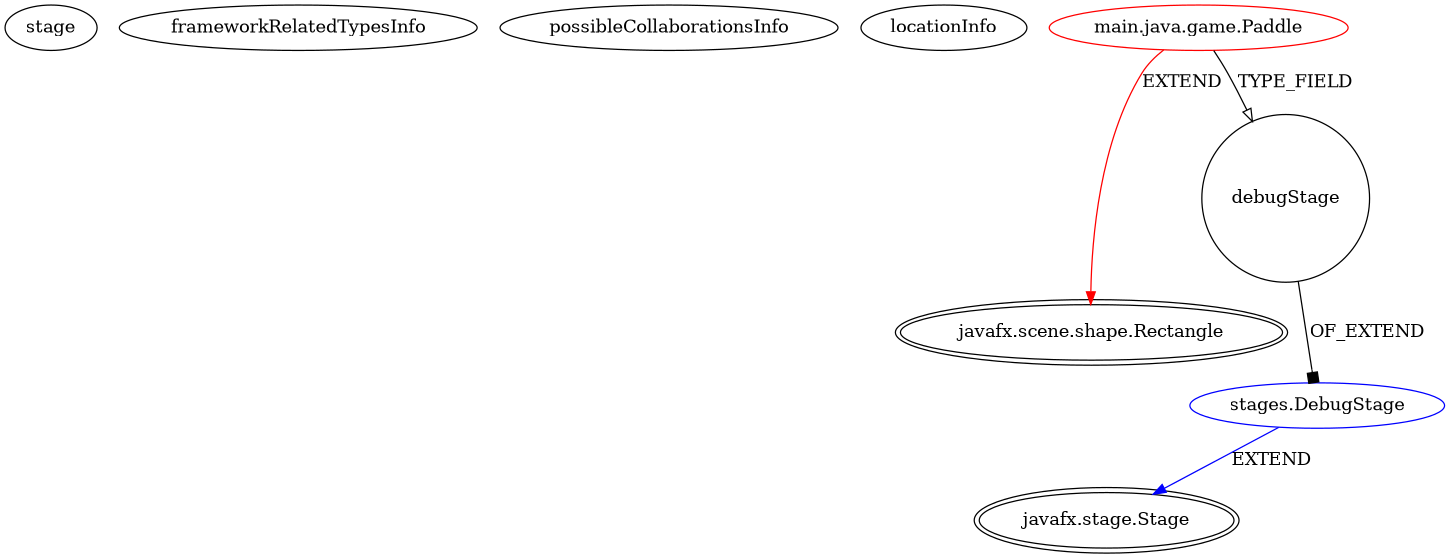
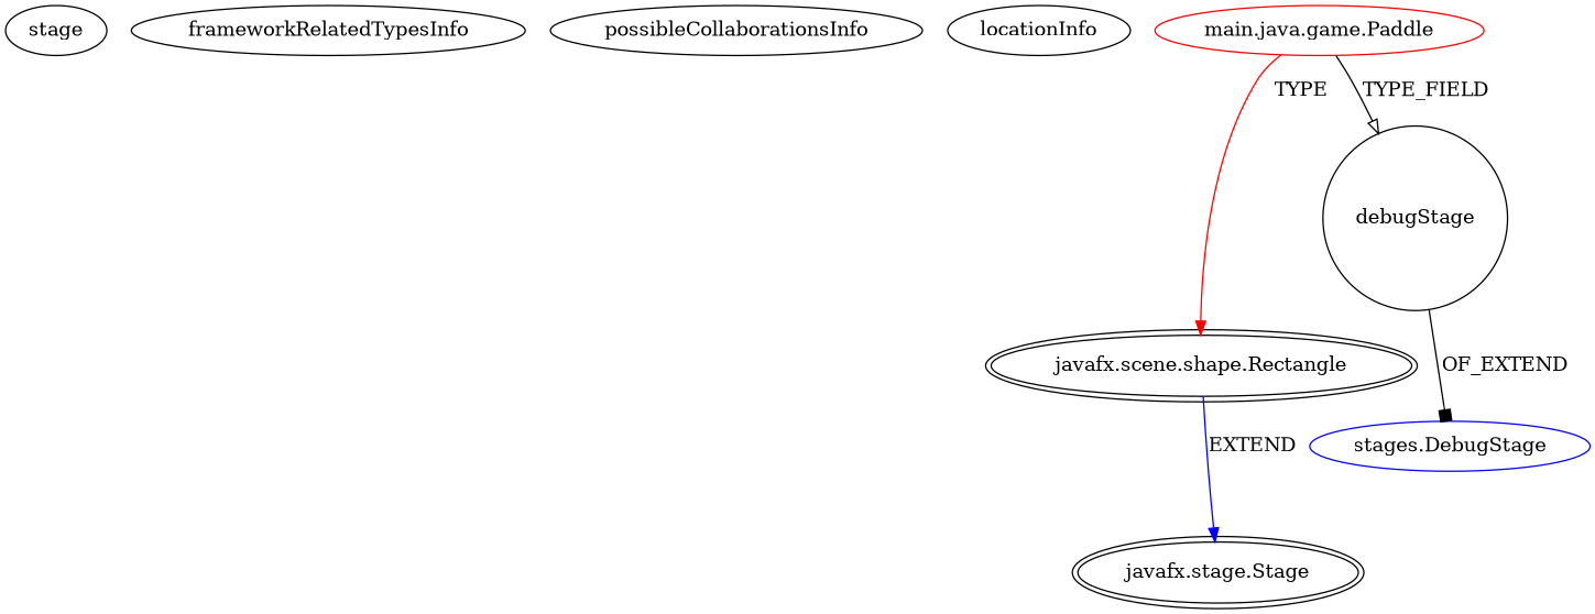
  digraph {
    edge [arrowhead=normal]
    n1 [category=extension_graph graphId=107 isAnonymous=false label=stage possibleRelation=true]
    frameworkRelatedTypesInfo [0="javafx.scene.shape.Rectangle"]
    possibleCollaborationsInfo [0="107~FIELD_DECLARATION-~javafx.scene.shape.Rectangle ~javafx.stage.Stage ~false~false"]
    locationInfo [contextSignature=Paddle filePath="/AaronJRubin-javafx-pong/javafx-pong-master/src/main/java/game/Paddle.java" graphId=107 projectName="AaronJRubin-javafx-pong"]
    n5 [color=red isFrameworkType=false label="main.java.game.Paddle" vertexType=ROOT_CLIENT_CLASS_DECLARATION]
    n6 [isFrameworkType=true label="javafx.scene.shape.Rectangle" peripheries=2 vertexType=FRAMEWORK_CLASS_TYPE]
    n7 [isFrameworkType=false label=debugStage shape=circle vertexType=FIELD_DECLARATION]
    n8 [color=blue isFrameworkType=false label="stages.DebugStage" vertexType=REFERENCE_CLIENT_CLASS_DECLARATION]
    n9 [isFrameworkType=true label="javafx.stage.Stage" peripheries=2 vertexType=FRAMEWORK_CLASS_TYPE]
-   n5 -> n6 [color=red label=EXTEND]
+   n5 -> n6 [color=red label=TYPE]
    n5 -> n7 [arrowhead=onormal label=TYPE_FIELD]
    n7 -> n8 [arrowhead=box label=OF_EXTEND]
-   n8 -> n9 [color=blue label=EXTEND]
+   n6 -> n9 [color=blue label=EXTEND]
  }
